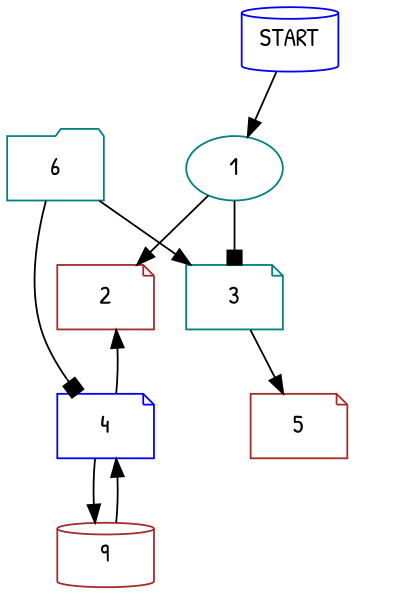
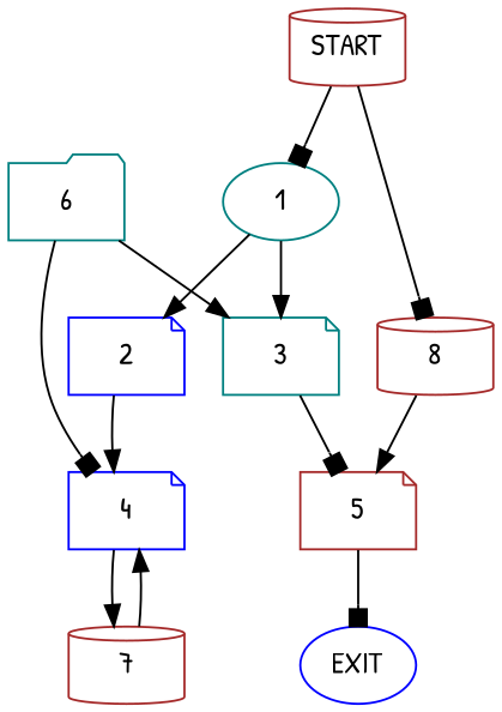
  digraph {
    fontname="Patrick Hand"
    node [color=blue fontname="Patrick Hand" shape=note]
    edge [arrowhead=normal fontname="Patrick Hand"]
-   n1 [label=START shape=cylinder]
+   n1 [color=brown label=START shape=cylinder]
    1 [color=teal shape=ellipse]
-   2 [color=brown]
+   8 [color=brown shape=cylinder]
+   2
    3 [color=teal]
    5 [color=brown]
+   n7 [label=EXIT shape=ellipse]
    4
-   7 [color=brown shape=cylinder label=9]
+   7 [color=brown shape=cylinder]
    6 [color=teal shape=folder]
-   n1 -> 1
+   n1 -> 1 [arrowhead=box]
+   n1 -> 8 [arrowhead=box]
    1 -> 2
-   1 -> 3 [arrowhead=box]
-   4 -> 2
-   3 -> 5
+   1 -> 3
+   8 -> 5
+   2 -> 4
+   3 -> 5 [arrowhead=box]
+   5 -> n7 [arrowhead=box]
    4 -> 7
    7 -> 4
    6 -> 3
    6 -> 4 [arrowhead=box]
  }
